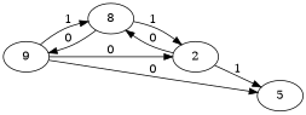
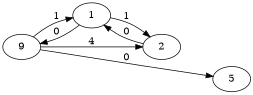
  digraph {
    rankdir=LR
    n1 [label=9]
-   1 [label=8]
+   1
    2
    n4 [label=5]
    n1 -> 1 [label=1]
-   n1 -> 2 [label=0]
+   n1 -> 2 [label=4]
    n1 -> n4 [label=0]
    1 -> n1 [label=0]
    1 -> 2 [label=1]
    2 -> 1 [label=0]
-   2 -> n4 [label=1]
  }
